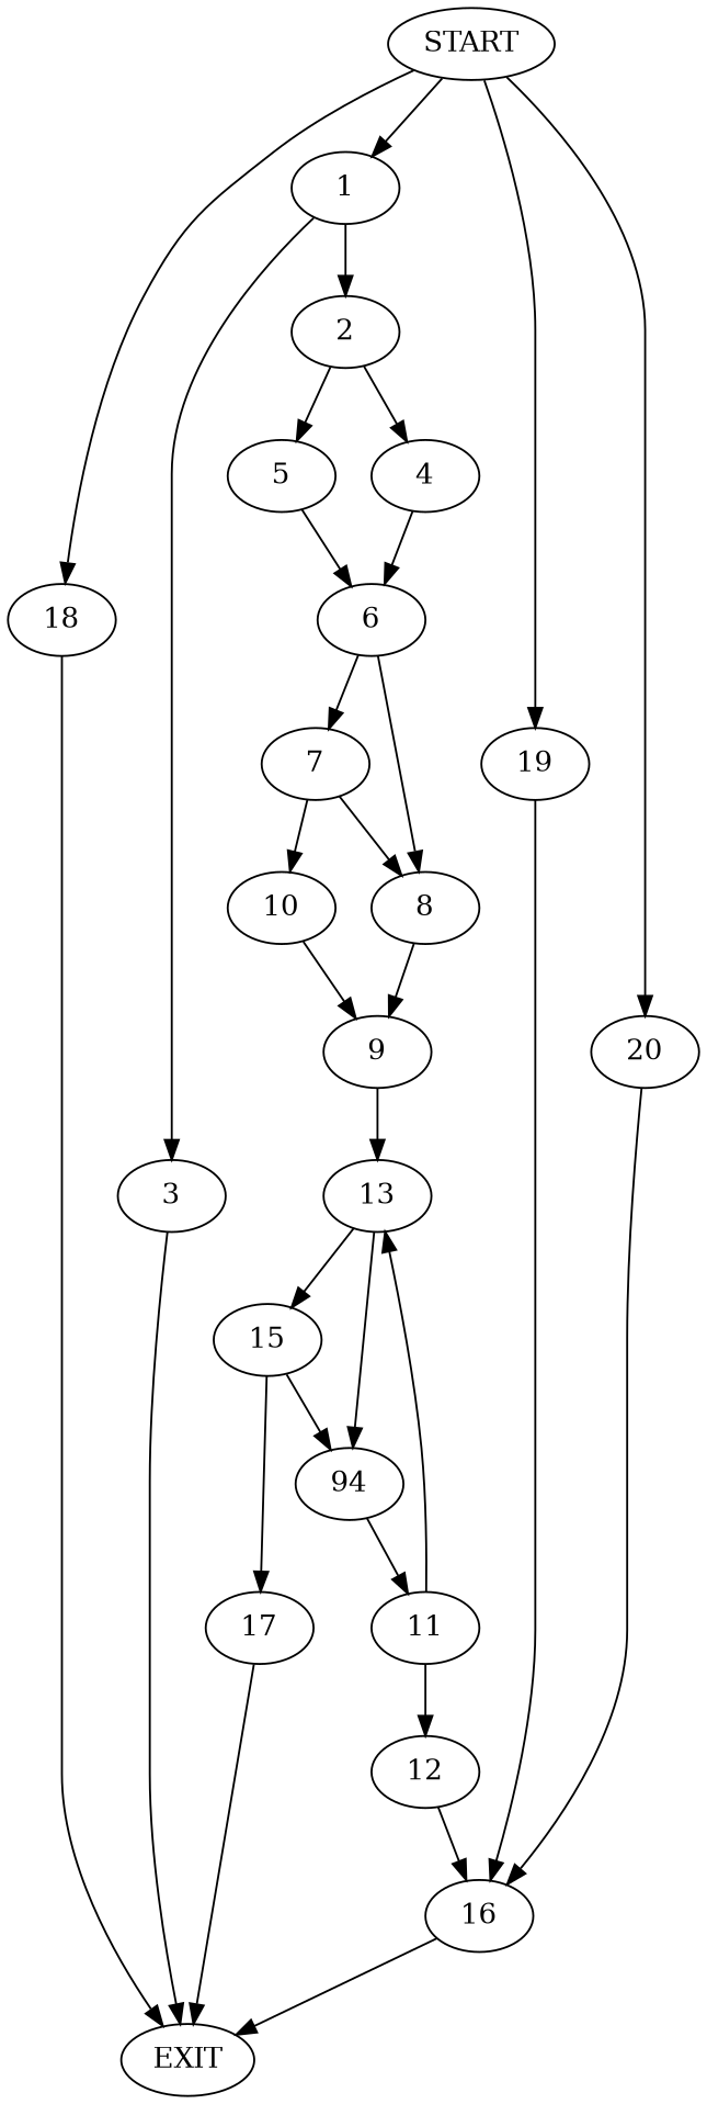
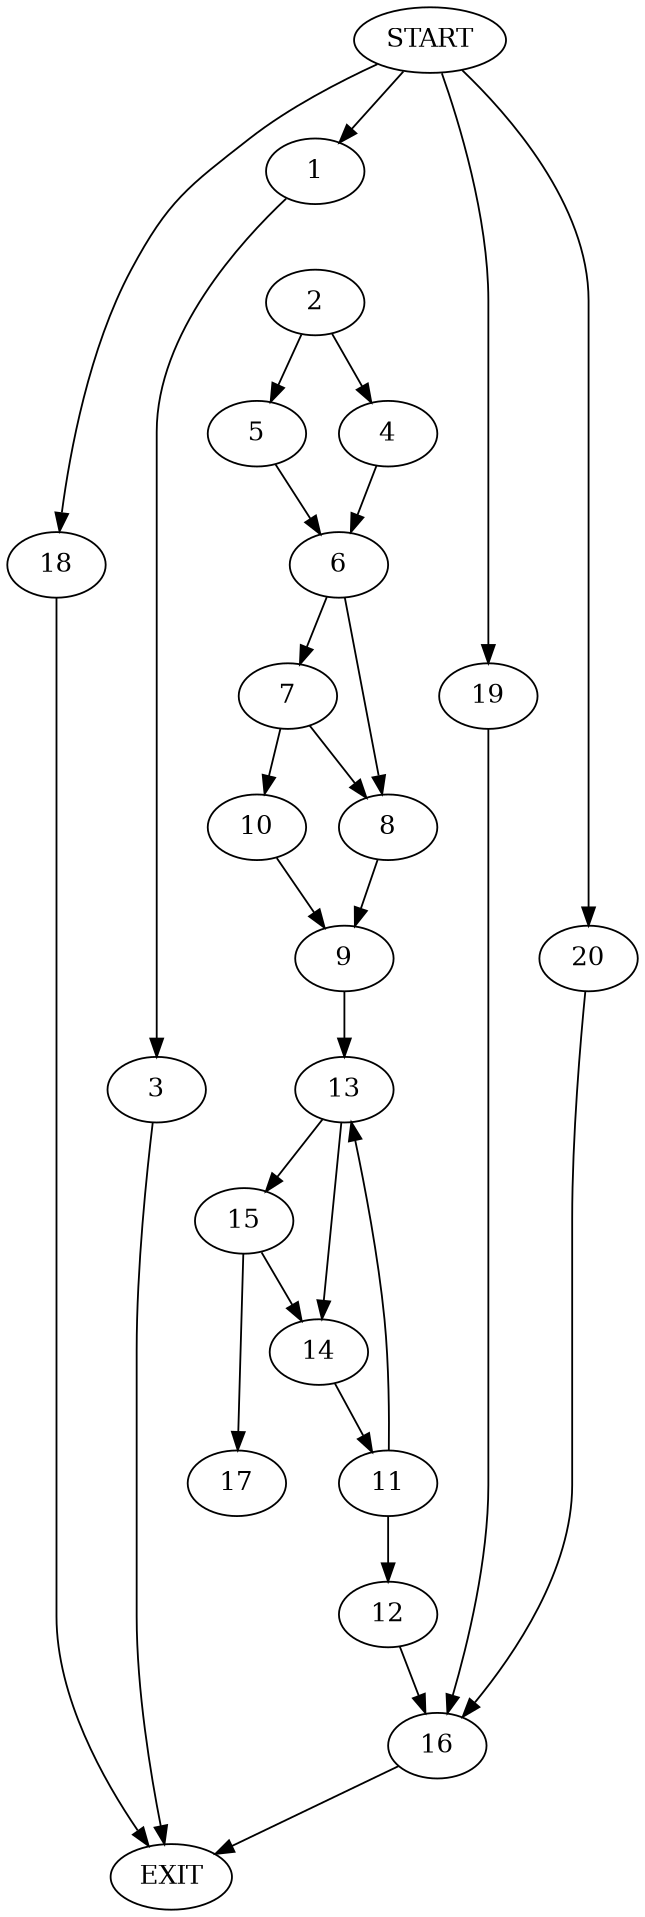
  digraph {
    n1 [label=START]
    1
    18
    19
    20
    2
    3
    n8 [label=EXIT]
    16
    4
    5
    6
    7
    8
    10
    9
    13
    11
    12
-   14 [label=94]
+   14
    15
    17
    n1 -> 1
    n1 -> 18
    n1 -> 19
    n1 -> 20
-   1 -> 2
    1 -> 3
    18 -> n8
    19 -> 16
    20 -> 16
    2 -> 4
    2 -> 5
    3 -> n8
    16 -> n8
    4 -> 6
    5 -> 6
    6 -> 7
    6 -> 8
    7 -> 8
    7 -> 10
    8 -> 9
    10 -> 9
    9 -> 13
    13 -> 14
    13 -> 15
    11 -> 13
    11 -> 12
    12 -> 16
    14 -> 11
    15 -> 14
    15 -> 17
-   17 -> n8
  }
